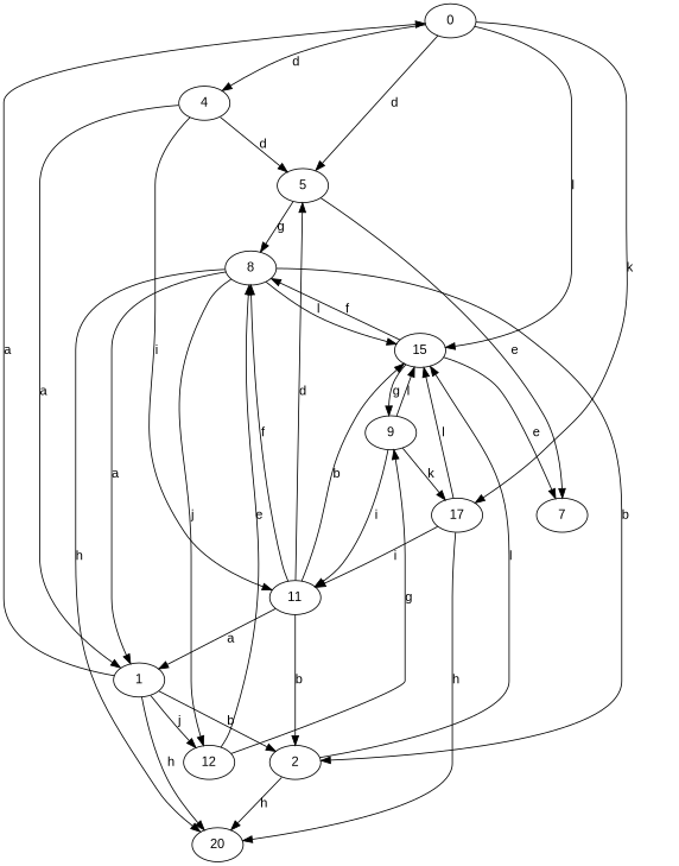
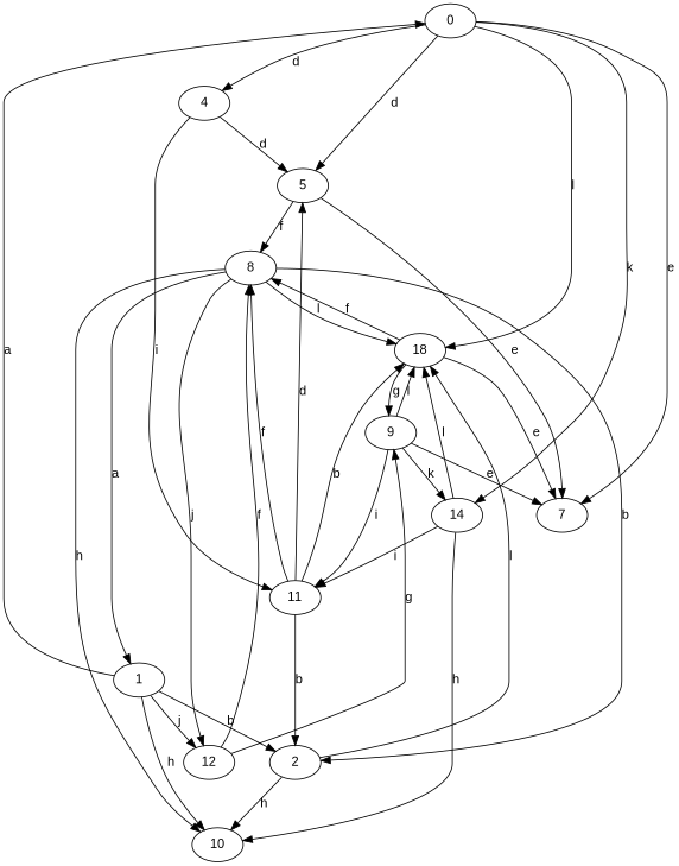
  strict digraph {
    fontname="Liberation Sans"
    node [fontname="Liberation Sans"]
    edge [fontname="Liberation Sans"]
    0
    4
    5
    7
-   14 [label=17]
-   15
+   14
+   15 [label=18]
    1
    11
    8
-   10 [label=20]
+   10
    9
    2
    12
    0 -> 4 [label=d]
    0 -> 5 [label=d]
+   0 -> 7 [label=e]
    0 -> 14 [label=k]
    0 -> 15 [label=l]
    4 -> 5 [label=d]
-   4 -> 1 [label=a]
    4 -> 11 [label=i]
    5 -> 7 [label=e]
-   5 -> 8 [label=g]
+   5 -> 8 [label=f]
    14 -> 15 [label=l]
    14 -> 11 [label=i]
    14 -> 10 [label=h]
    15 -> 7 [label=e]
    15 -> 8 [label=f]
    15 -> 9 [label=g]
    1 -> 0 [label=a]
    1 -> 10 [label=h]
    1 -> 2 [label=b]
    1 -> 12 [label=j]
    11 -> 5 [label=d]
    11 -> 15 [label=b]
-   11 -> 1 [label=a]
    11 -> 8 [label=f]
    11 -> 2 [label=b]
    8 -> 15 [label=l]
    8 -> 1 [label=a]
    8 -> 10 [label=h]
    8 -> 2 [label=b]
    8 -> 12 [label=j]
+   9 -> 7 [label=e]
    9 -> 14 [label=k]
    9 -> 15 [label=l]
    9 -> 11 [label=i]
    2 -> 15 [label=l]
    2 -> 10 [label=h]
-   12 -> 8 [label=e]
+   12 -> 8 [label=f]
    12 -> 9 [label=g]
  }
